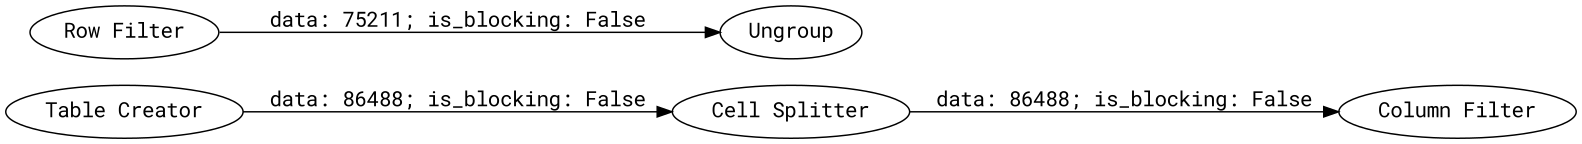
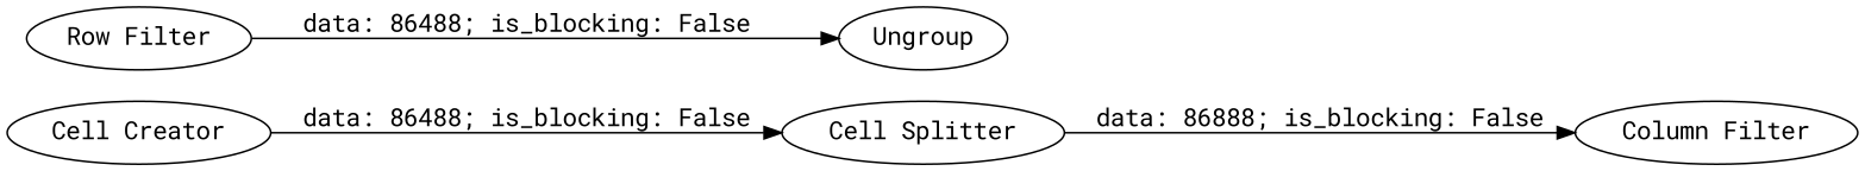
  digraph {
    fontname="Roboto Mono"
    rankdir=LR
    node [fontname="Roboto Mono"]
    edge [fontname="Roboto Mono"]
    n1 [label="Cell Splitter"]
    n2 [label="Column Filter"]
-   n3 [label="Table Creator"]
+   n3 [label="Cell Creator"]
    n4 [label="Row Filter"]
    n5 [label=Ungroup]
-   n1 -> n2 [label="data: 86488; is_blocking: False"]
+   n1 -> n2 [label="data: 86888; is_blocking: False"]
    n3 -> n1 [label="data: 86488; is_blocking: False"]
-   n4 -> n5 [label="data: 75211; is_blocking: False"]
+   n4 -> n5 [label="data: 86488; is_blocking: False"]
  }
